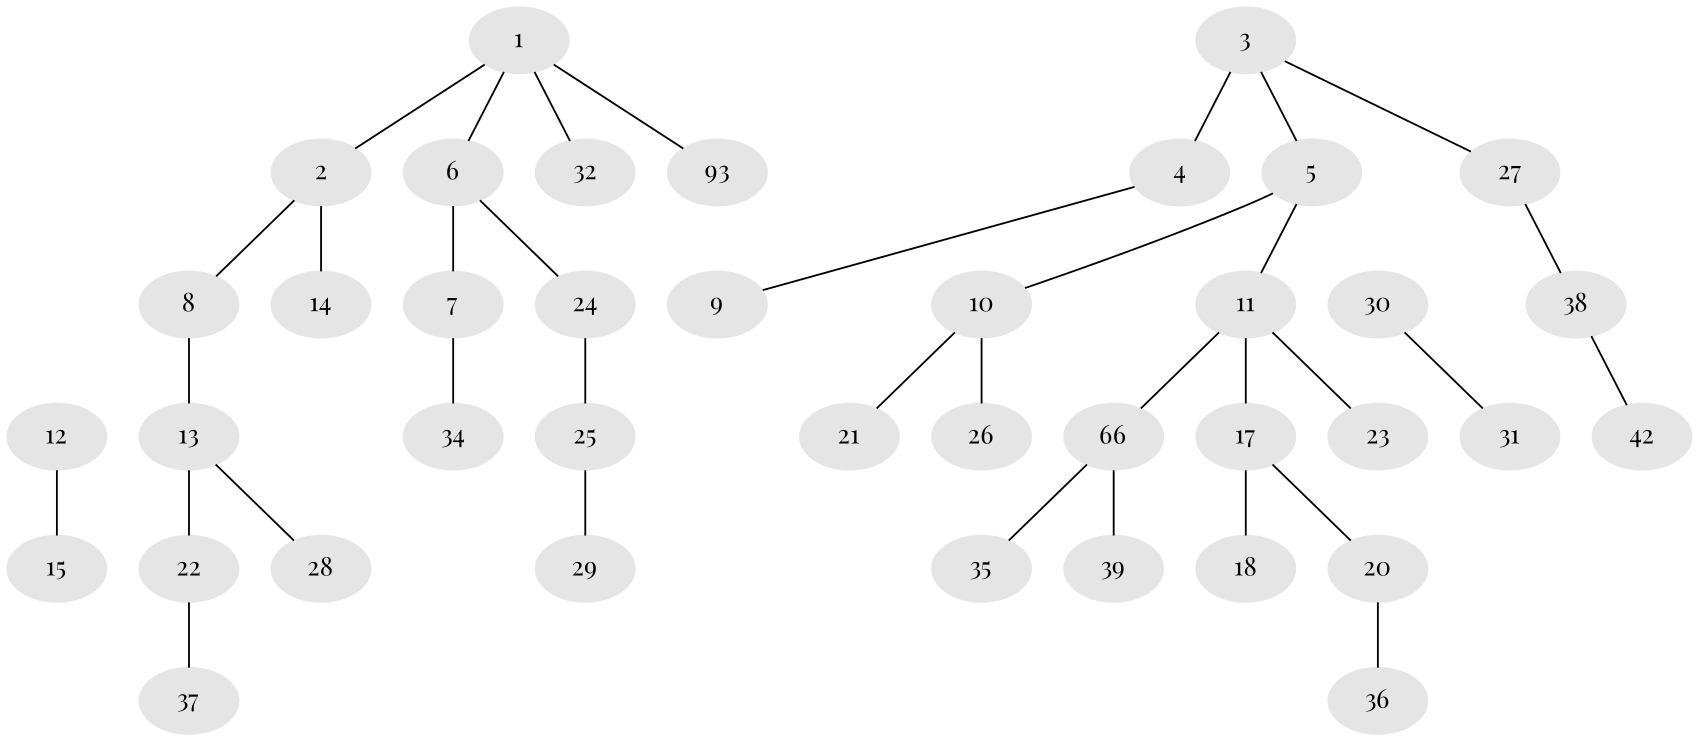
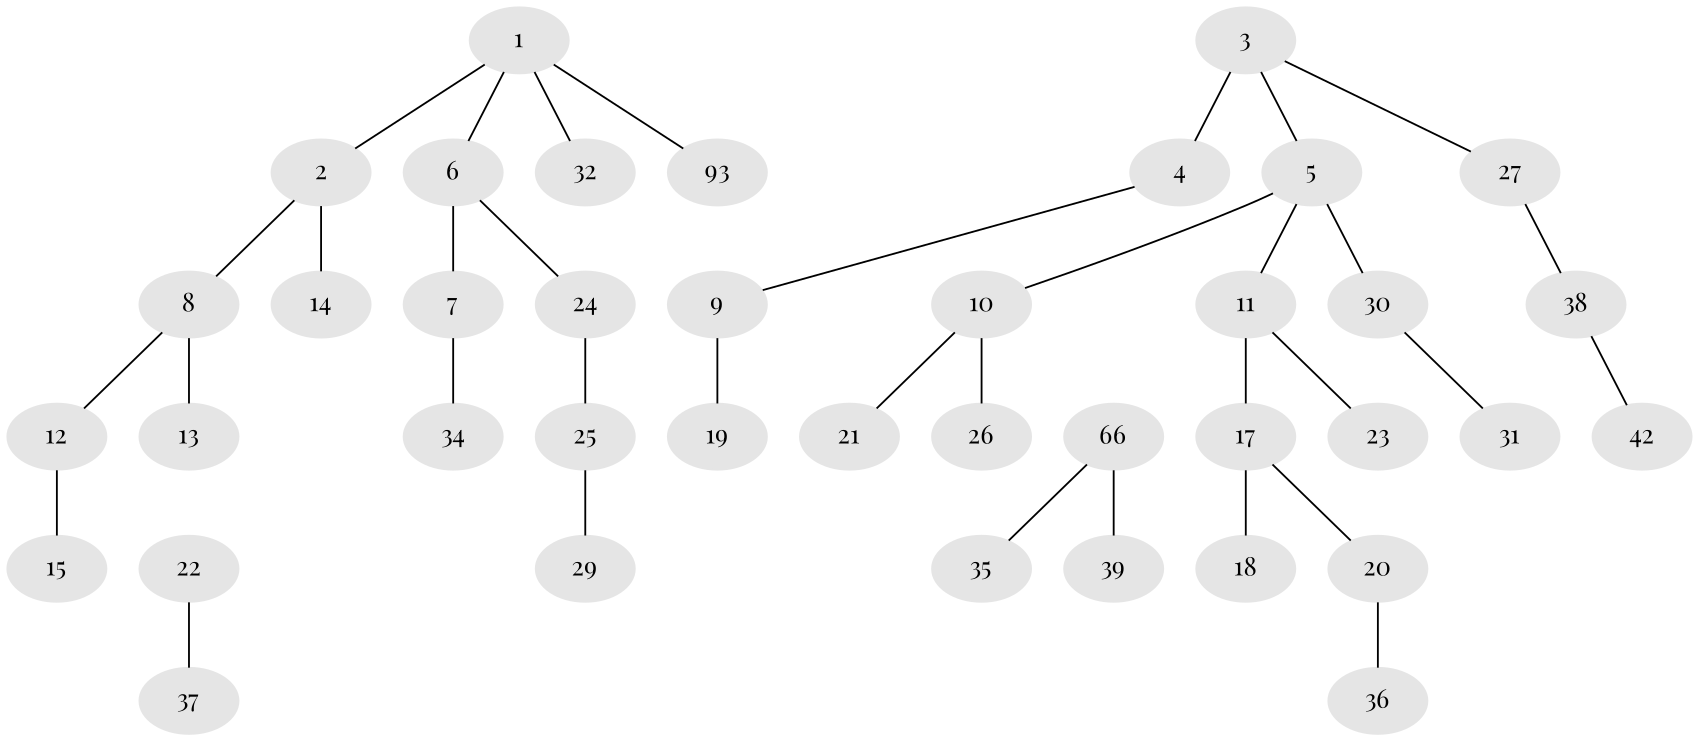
  graph {
    fontname="Playfair Display"
    node [color=gray90 fontname="Playfair Display" style=filled]
    edge [fontname="Playfair Display" weight=1.0]
    1
    2
    6
    32
    n5 [label=93]
    8
    14
    3
    4
    5
    27
    7
    24
    12
    13
    9
    10
    11
    30
    38
+   19
    21
    26
    n24 [label=66]
    17
    23
    31
    34
    25
    15
    22
-   28
    35
    39
    18
    20
    37
    36
    29
    n40 [label=42]
    1 -- 2
    1 -- 6
    1 -- 32
    1 -- n5
    2 -- 8
    2 -- 14
    6 -- 7 [weight=2.0]
    6 -- 24
+   8 -- 12
    8 -- 13 [weight=3.0]
    3 -- 4 [weight=2.0]
    3 -- 5
    3 -- 27
    4 -- 9
    5 -- 10
    5 -- 11
+   5 -- 30 [weight=2.0]
    27 -- 38
    7 -- 34
    24 -- 25 [weight=2.0]
    12 -- 15
-   13 -- 22
-   13 -- 28
+   9 -- 19 [weight=2.0]
    10 -- 21
    10 -- 26 [weight=2.0]
-   11 -- n24
    11 -- 17
    11 -- 23
    30 -- 31
    38 -- n40
    n24 -- 35
    n24 -- 39
    17 -- 18
    17 -- 20 [weight=2.0]
    25 -- 29
    22 -- 37
    20 -- 36
  }
